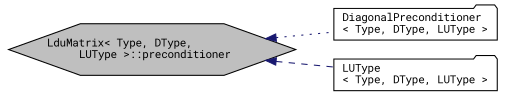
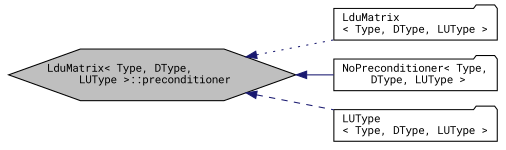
  digraph {
    fontname="Roboto Mono"
    rankdir=LR
    node [color=black fontname="Roboto Mono" fontsize=10 shape=folder]
    edge [color=midnightblue dir=back fontname="Roboto Mono" fontsize=10 labelfontname=FreeSans labelfontsize=10]
    n1 [fillcolor=grey75 fontcolor=black height=0.2 label="LduMatrix\< Type, DType,\l LUType \>::preconditioner" shape=hexagon style=filled width=0.4]
-   n2 [height=0.2 label="DiagonalPreconditioner\l\< Type, DType, LUType \>" width=0.4]
+   n2 [height=0.2 label="LduMatrix\l\< Type, DType, LUType \>" width=0.4]
+   n3 [height=0.2 label="NoPreconditioner\< Type,\l DType, LUType \>" width=0.4]
    n4 [height=0.2 label="LUType\l\< Type, DType, LUType \>" width=0.4]
    n1 -> n2 [style=dotted]
+   n1 -> n3 [style=solid]
    n1 -> n4 [style=dashed]
  }
